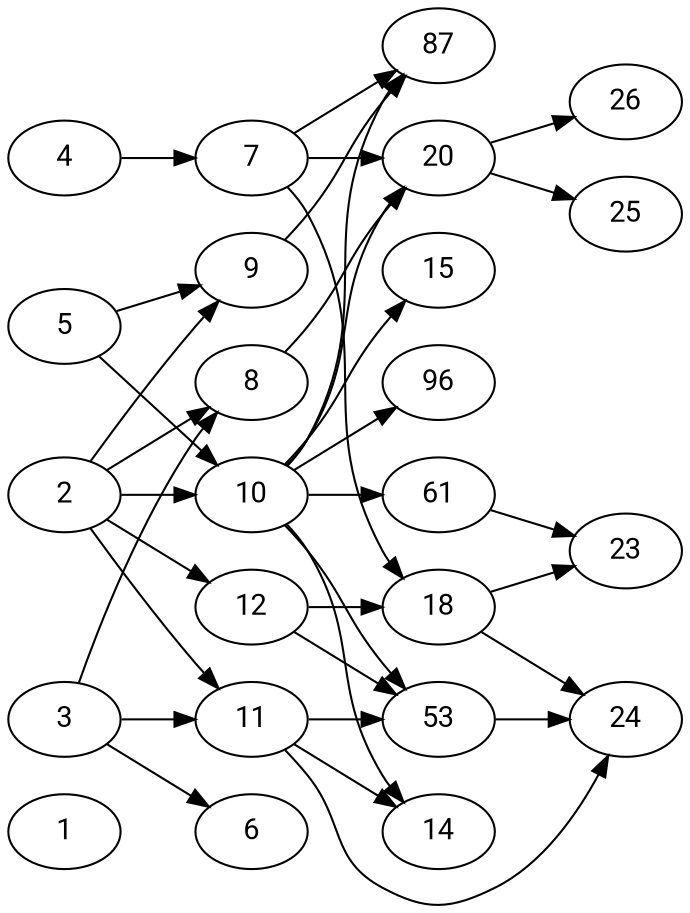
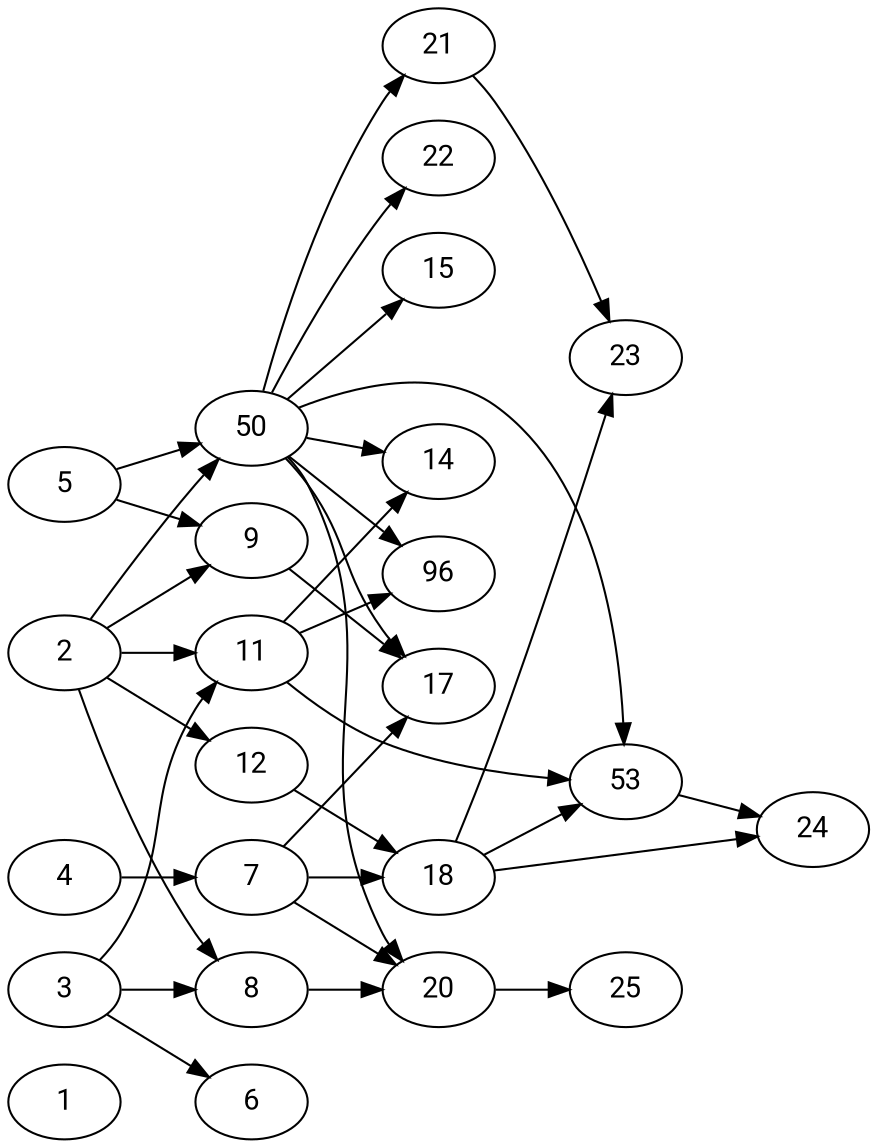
  digraph {
    fontname=Roboto
    rankdir=LR
    node [alpha=0.08 fontname=Roboto]
    edge [fontname=Roboto]
    1 [alpha=0.19 expect_size=78354690739273728000]
    2 [alpha=0.15 expect_size=85764832255868403712]
    8 [alpha=0.10 expect_size=196240209870848000000]
    9 [alpha=0.11 expect_size=4101433714358349]
-   10 [alpha=0.19 expect_size=2752832166333902]
+   10 [alpha=0.19 expect_size=2752832166333902 label=50]
    11 [expect_size=36057181895675624]
    12 [alpha=0.05 expect_size=62016962533401144]
    20 [alpha=0.15 expect_size=211697109994248863744]
-   17 [alpha=0.18 expect_size=5393984939067639 label=87]
+   17 [alpha=0.18 expect_size=5393984939067639]
    n10 [alpha=0.19 expect_size=197395208151056252928 label=53]
    14 [alpha=0.11 expect_size=59580335184477000]
    15 [expect_size=54538611575018749952]
    n13 [alpha=0.03 expect_size=1026105577202295 label=96]
-   21 [alpha=0.00 expect_size=22821603469426688000 label=61]
+   21 [alpha=0.00 expect_size=22821603469426688000]
+   22 [alpha=0.12 expect_size=386183668047020032]
    18 [alpha=0.00 expect_size=76187306935296458752]
    25 [alpha=0.17 expect_size=5448081256480768000]
-   26 [alpha=0.01 expect_size=201222095982559232000]
    24 [alpha=0.12 expect_size=452442154387107072]
    23 [alpha=0.20 expect_size=131954778313775382528]
    3 [expect_size=3427375026000410]
    6 [alpha=0.12 expect_size=4909957282379812]
    4 [expect_size=295039831981898596352]
    7 [alpha=0.20 expect_size=389394943181876096]
    5 [alpha=0.01 expect_size=227027253080865056]
    2 -> 8
    2 -> 9
    2 -> 10
    2 -> 11
    2 -> 12
    8 -> 20
    9 -> 17
    10 -> 20
    10 -> 17
    10 -> n10
    10 -> 14
    10 -> 15
    10 -> n13
    10 -> 21
+   10 -> 22
    11 -> n10
    11 -> 14
-   11 -> 24
-   12 -> n10
+   11 -> n13
+   18 -> n10
    12 -> 18
    20 -> 25
-   20 -> 26
    n10 -> 24
    21 -> 23
    18 -> 24
    18 -> 23
    3 -> 8
    3 -> 11
    3 -> 6
    4 -> 7
    7 -> 20
    7 -> 17
    7 -> 18
    5 -> 9
    5 -> 10
  }
